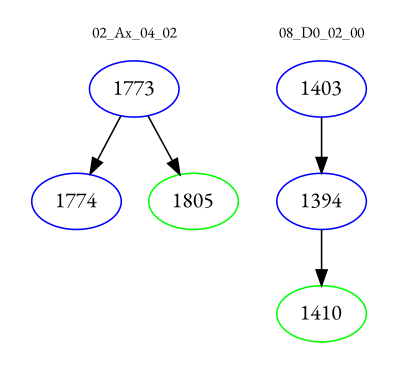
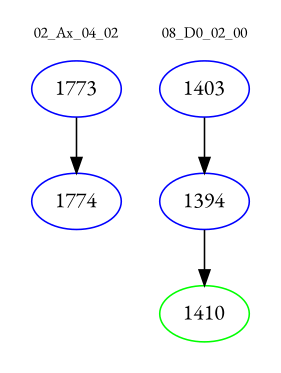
  digraph {
    fontname="EB Garamond"
    node [color=blue fontname="EB Garamond"]
    edge [color=black fontname="EB Garamond"]
    n1 [label=1774]
    n2 [label=1773]
-   n3 [color=green label=1805]
    n4 [label=1403]
    n5 [label=1394]
    n6 [color=green label=1410]
    subgraph cluster_1 {
      color=white
      fontsize=10
      label="02_Ax_04_02"
      n1
      n2
-     n3
    }
    subgraph cluster_2 {
      color=white
      fontsize=10
      label="08_D0_02_00"
      n4
      n5
      n6
    }
    n2 -> n1
-   n2 -> n3
    n4 -> n5
    n5 -> n6
  }
